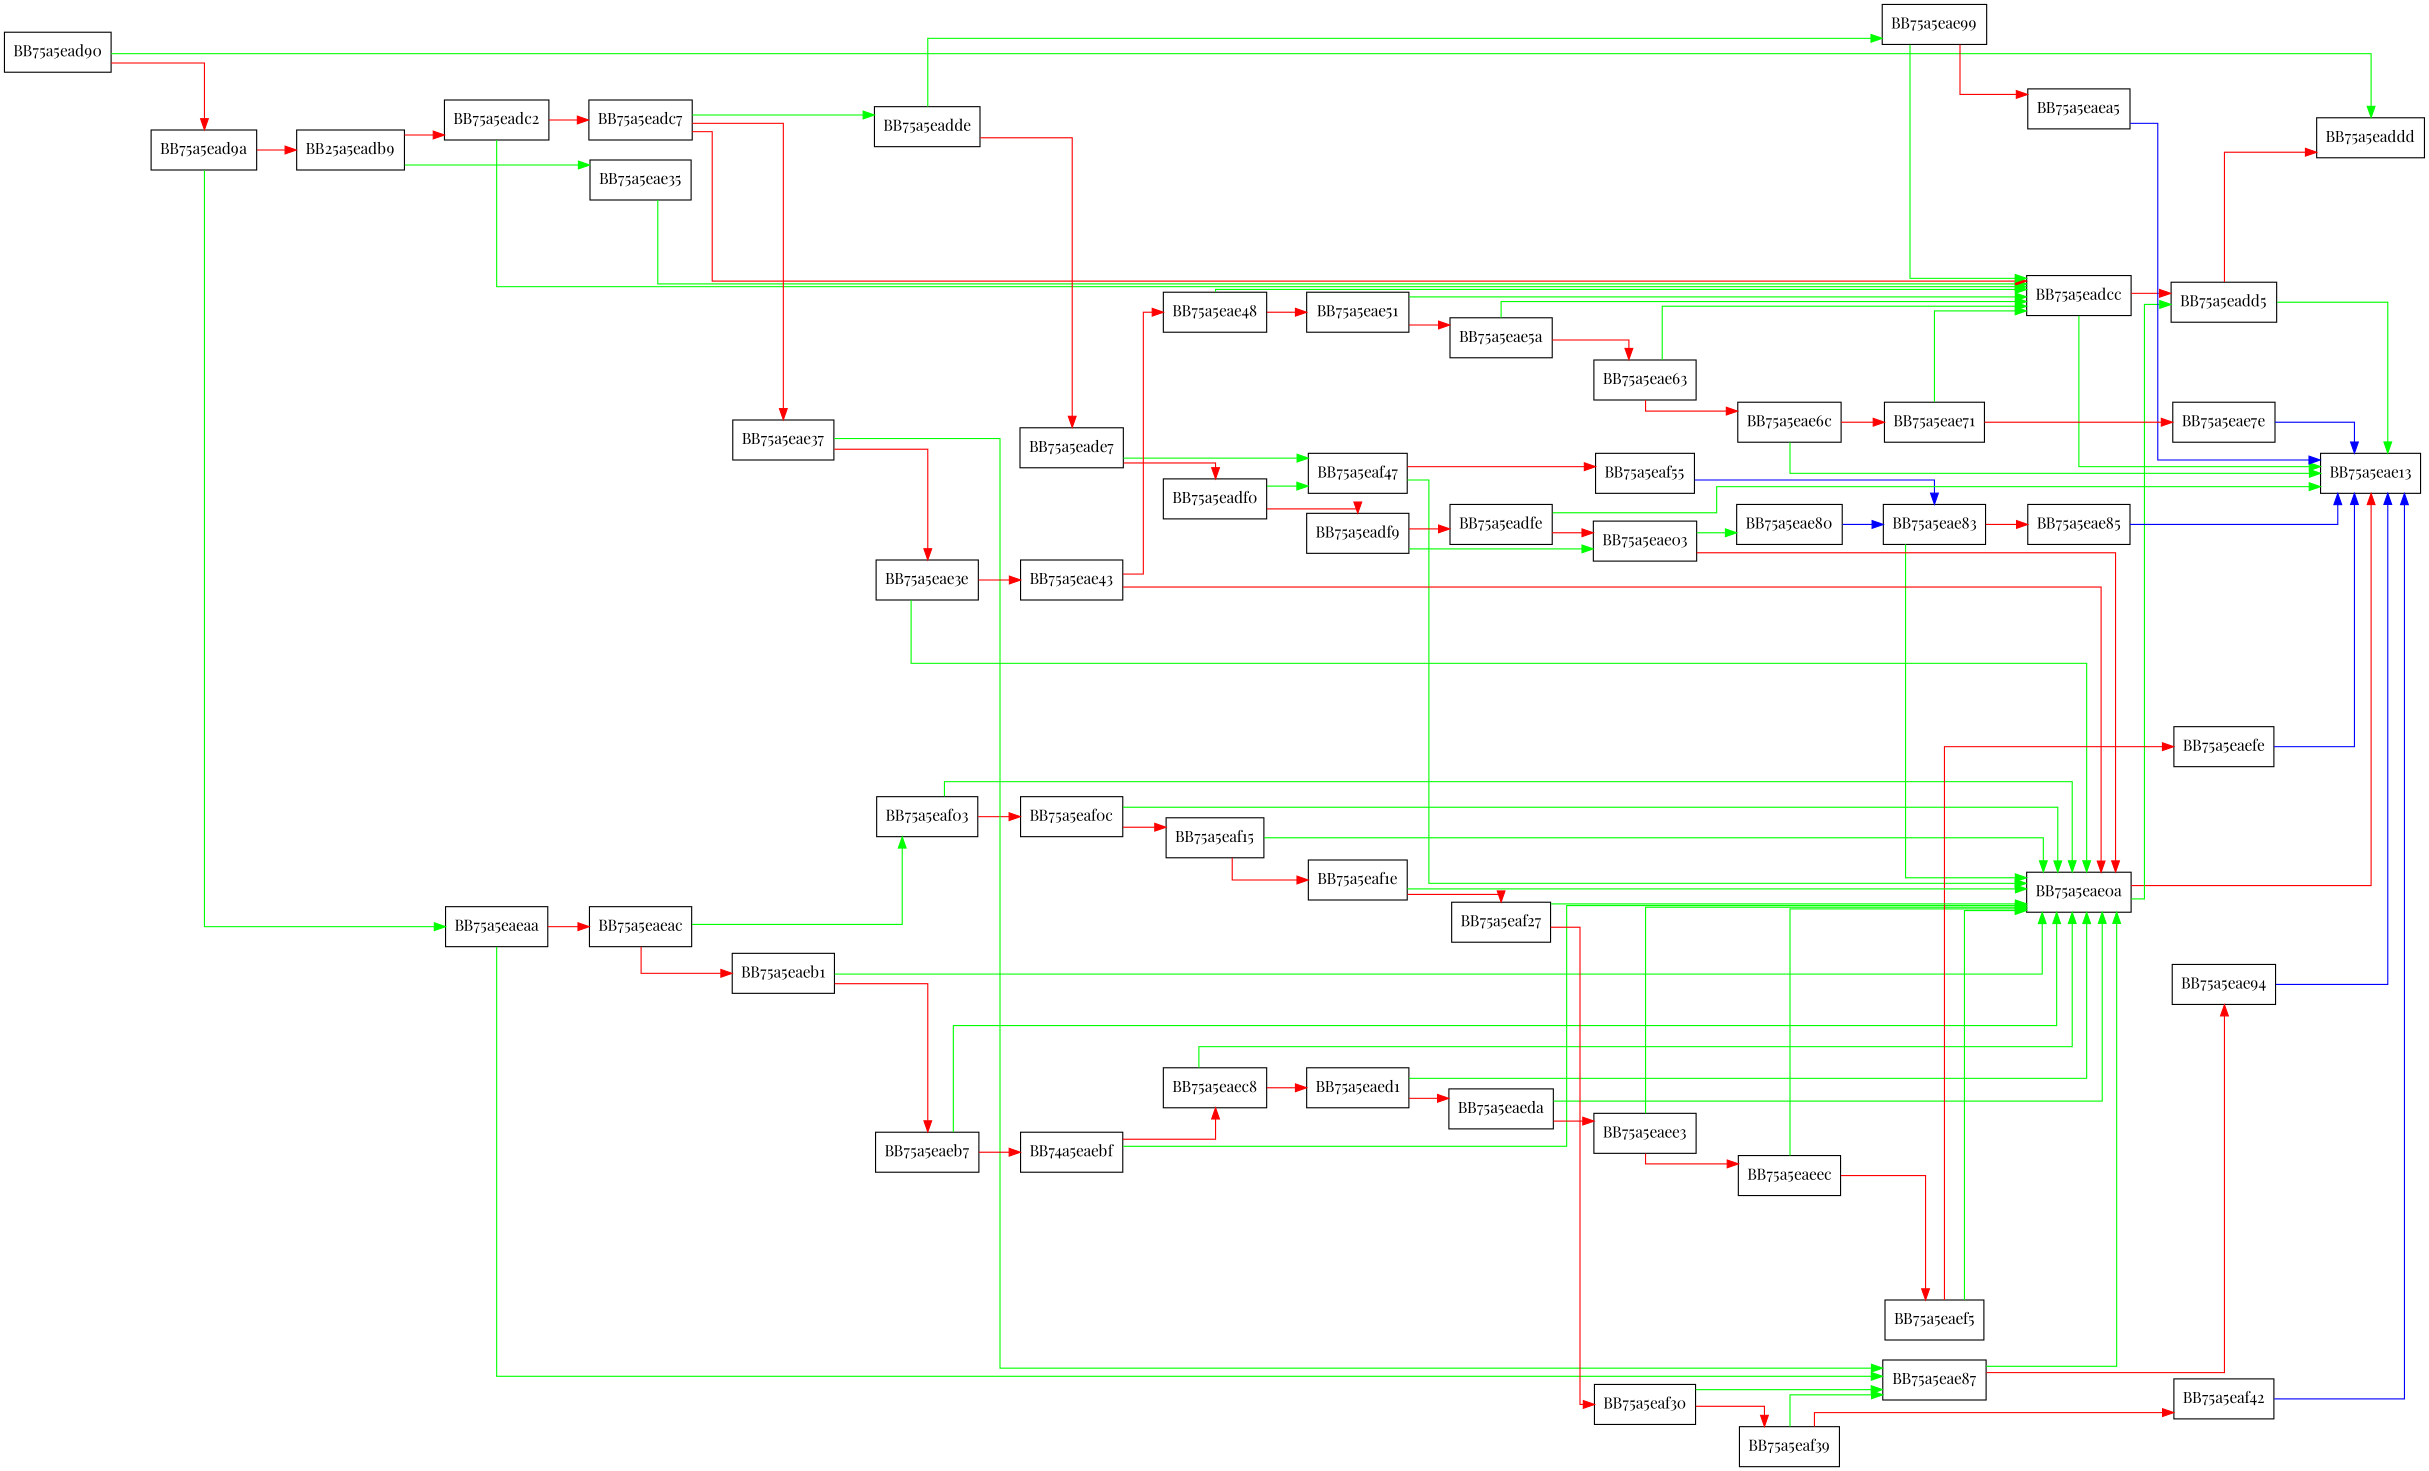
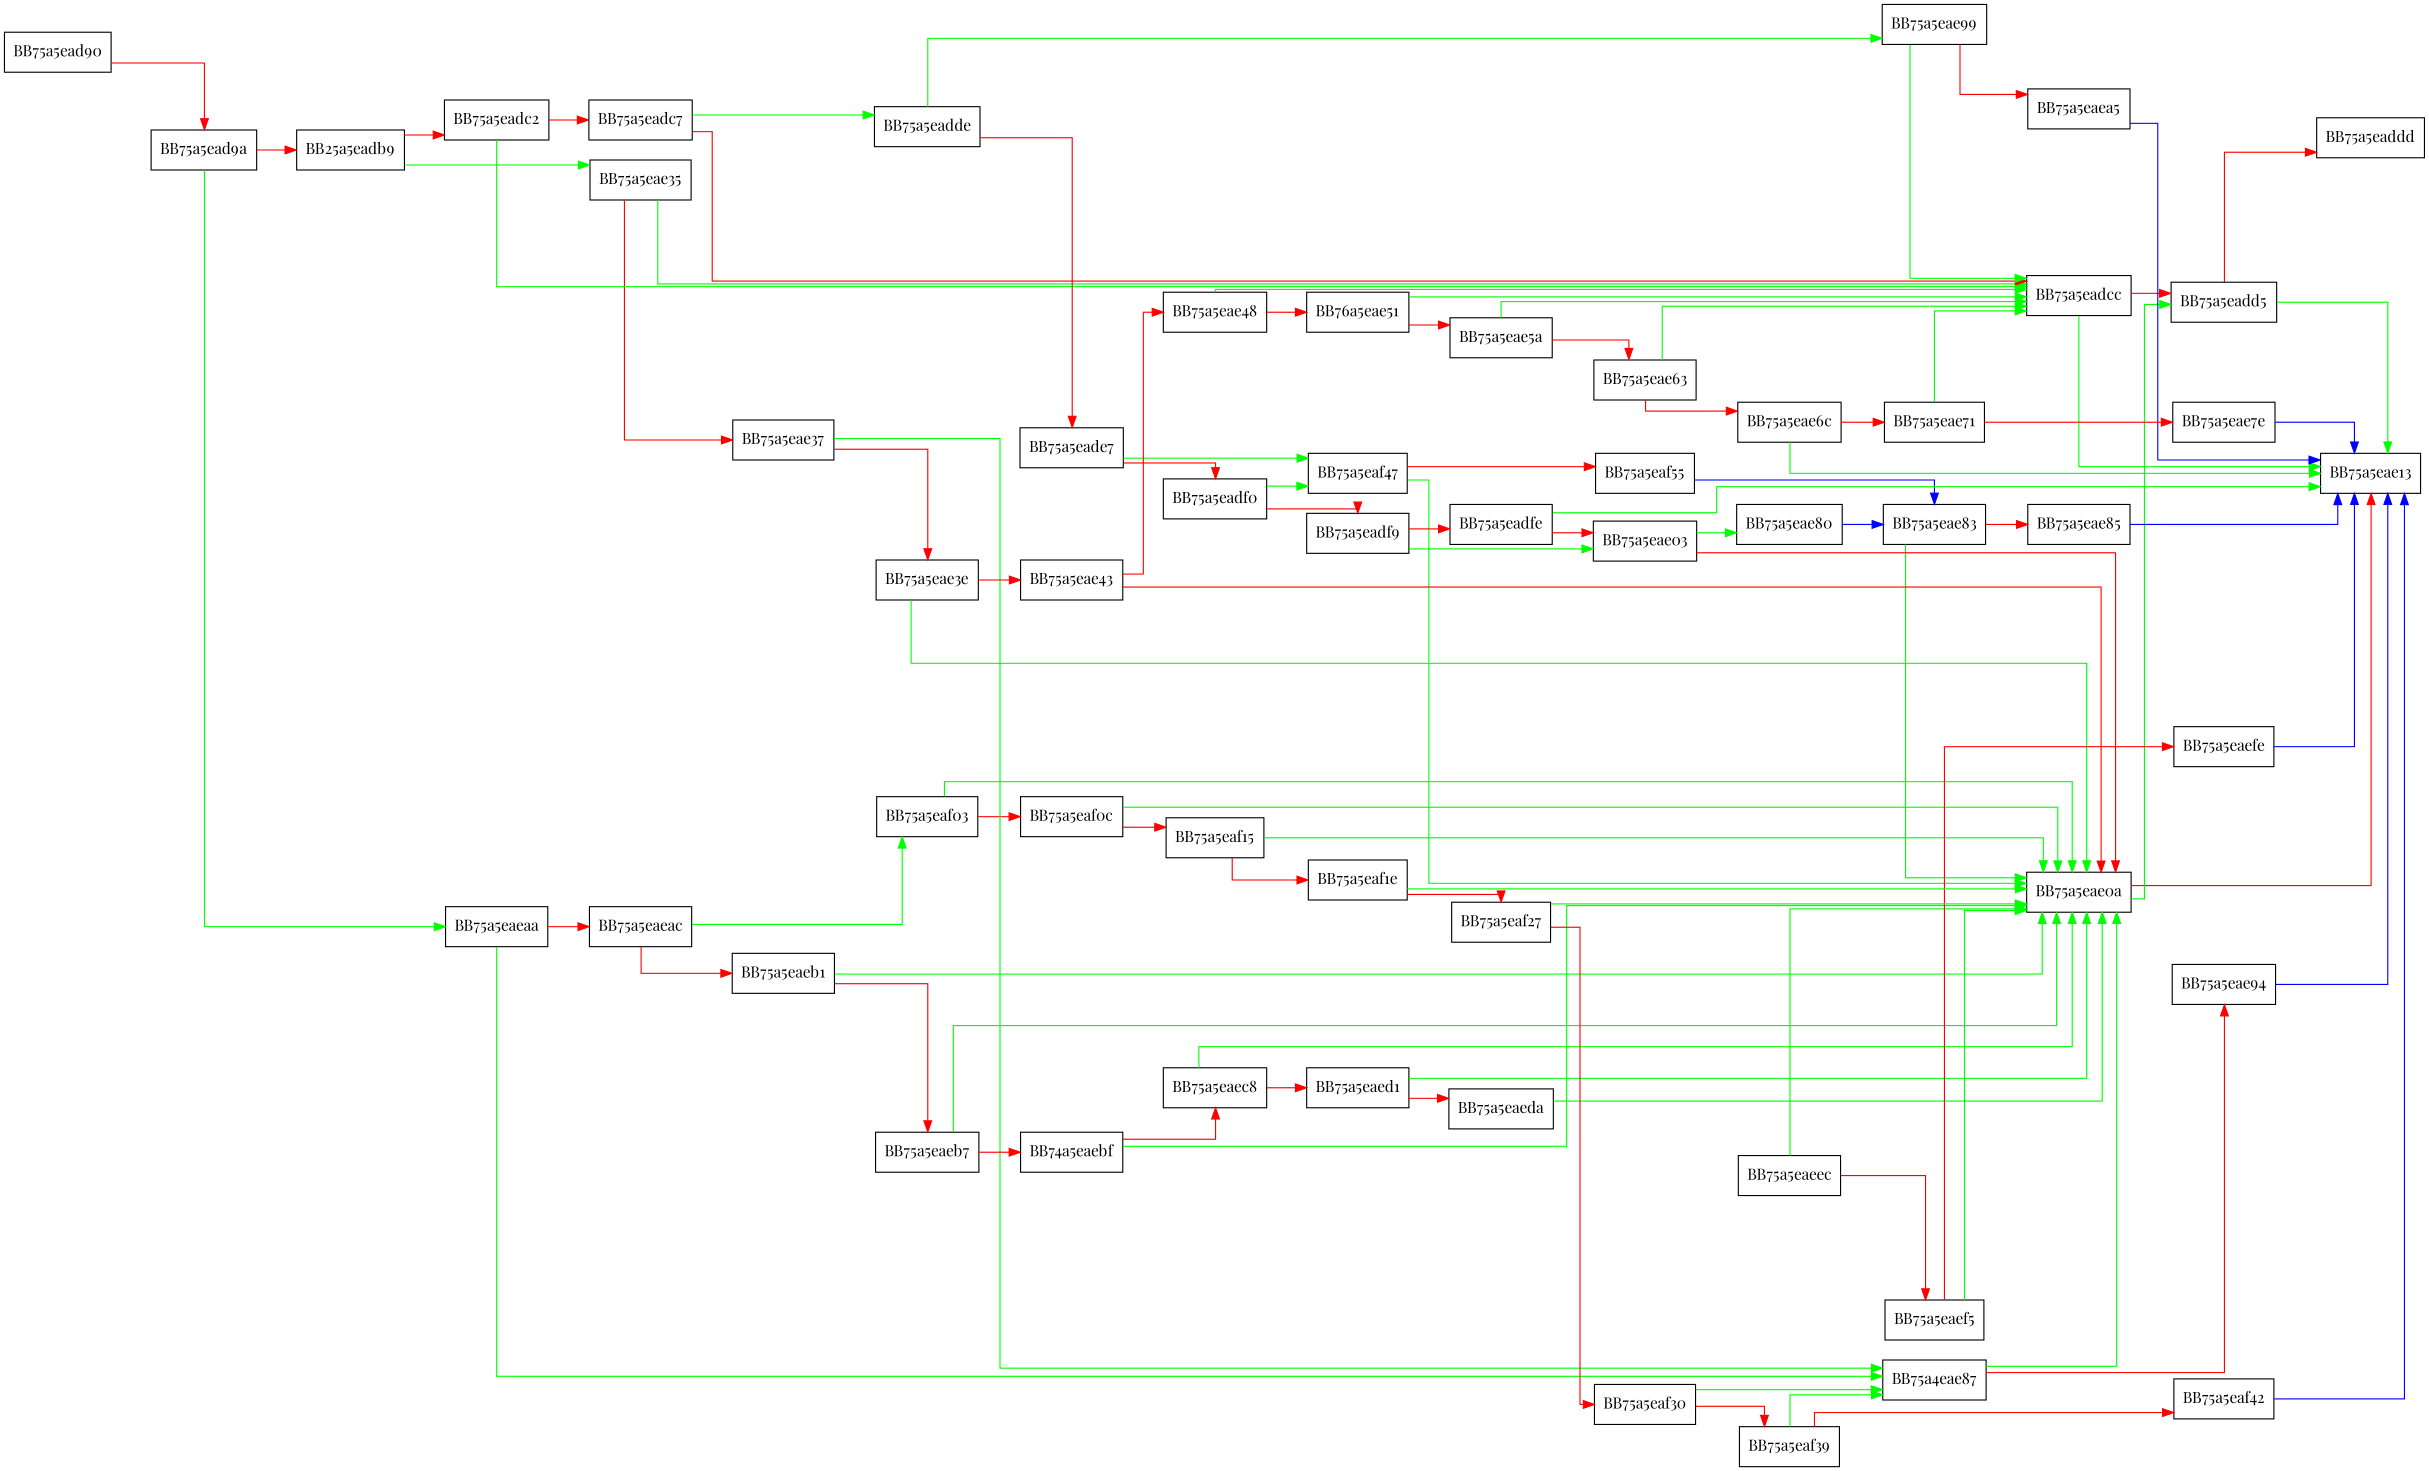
  digraph {
    fontname="Playfair Display"
    rankdir=LR
    splines=ortho
    node [fontname="Playfair Display" shape=box]
    edge [color=red fontname="Playfair Display"]
    BB75a5ead90
    BB75a5eaddd
    BB75a5ead9a
    BB75a5eaeaa
    n5 [label=BB25a5eadb9]
-   BB75a5eae87
+   BB75a5eae87 [label=BB75a4eae87]
    BB75a5eaeac
    BB75a5eae35
    BB75a5eadc2
    BB75a5eae0a
    BB75a5eae94
    BB75a5eaf03
    BB75a5eaeb1
    BB75a5eadcc
    BB75a5eae37
    BB75a5eadc7
    BB75a5eae13
    BB75a5eadd5
    BB75a5eae3e
    BB75a5eadde
    BB75a5eae99
    BB75a5eade7
    BB75a5eaea5
    BB75a5eaf47
    BB75a5eadf0
    BB75a5eaf55
    BB75a5eadf9
    BB75a5eae83
    BB75a5eae03
    BB75a5eadfe
    BB75a5eae80
    BB75a5eae85
    BB75a5eae43
    BB75a5eae48
-   BB75a5eae51
+   BB75a5eae51 [label=BB76a5eae51]
    BB75a5eae5a
    BB75a5eae63
    BB75a5eae6c
    BB75a5eae71
    BB75a5eae7e
    BB75a5eaf0c
    BB75a5eaeb7
    BB75a5eaf15
    n44 [label=BB74a5eaebf]
    BB75a5eaec8
    BB75a5eaed1
    BB75a5eaeda
-   BB75a5eaee3
    BB75a5eaeec
    BB75a5eaef5
    BB75a5eaefe
    BB75a5eaf1e
    BB75a5eaf27
    BB75a5eaf30
    BB75a5eaf39
    BB75a5eaf42
-   BB75a5ead90 -> BB75a5eaddd [color=green]
    BB75a5ead90 -> BB75a5ead9a
    BB75a5ead9a -> BB75a5eaeaa [color=green]
    BB75a5ead9a -> n5
    BB75a5eaeaa -> BB75a5eae87 [color=green]
    BB75a5eaeaa -> BB75a5eaeac
    n5 -> BB75a5eae35 [color=green]
    n5 -> BB75a5eadc2
    BB75a5eae87 -> BB75a5eae0a [color=green]
    BB75a5eae87 -> BB75a5eae94
    BB75a5eaeac -> BB75a5eaf03 [color=green]
    BB75a5eaeac -> BB75a5eaeb1
    BB75a5eae35 -> BB75a5eadcc [color=green]
-   BB75a5eadc7 -> BB75a5eae37
+   BB75a5eae35 -> BB75a5eae37
    BB75a5eadc2 -> BB75a5eadcc [color=green]
    BB75a5eadc2 -> BB75a5eadc7
    BB75a5eae0a -> BB75a5eae13
    BB75a5eae0a -> BB75a5eadd5 [color=green]
    BB75a5eae94 -> BB75a5eae13 [color=blue]
    BB75a5eaf03 -> BB75a5eae0a [color=green]
    BB75a5eaf03 -> BB75a5eaf0c
    BB75a5eaeb1 -> BB75a5eae0a [color=green]
    BB75a5eaeb1 -> BB75a5eaeb7
    BB75a5eadcc -> BB75a5eae13 [color=green]
    BB75a5eadcc -> BB75a5eadd5
    BB75a5eae37 -> BB75a5eae87 [color=green]
    BB75a5eae37 -> BB75a5eae3e
    BB75a5eadc7 -> BB75a5eadcc
    BB75a5eadc7 -> BB75a5eadde [color=green]
    BB75a5eadd5 -> BB75a5eaddd
    BB75a5eadd5 -> BB75a5eae13 [color=green]
    BB75a5eae3e -> BB75a5eae0a [color=green]
    BB75a5eae3e -> BB75a5eae43
    BB75a5eadde -> BB75a5eae99 [color=green]
    BB75a5eadde -> BB75a5eade7
    BB75a5eae99 -> BB75a5eadcc [color=green]
    BB75a5eae99 -> BB75a5eaea5
    BB75a5eade7 -> BB75a5eaf47 [color=green]
    BB75a5eade7 -> BB75a5eadf0
    BB75a5eaea5 -> BB75a5eae13 [color=blue]
    BB75a5eaf47 -> BB75a5eae0a [color=green]
    BB75a5eaf47 -> BB75a5eaf55
    BB75a5eadf0 -> BB75a5eaf47 [color=green]
    BB75a5eadf0 -> BB75a5eadf9
    BB75a5eaf55 -> BB75a5eae83 [color=blue]
    BB75a5eadf9 -> BB75a5eae03 [color=green]
    BB75a5eadf9 -> BB75a5eadfe
    BB75a5eae83 -> BB75a5eae0a [color=green]
    BB75a5eae83 -> BB75a5eae85
    BB75a5eae03 -> BB75a5eae0a
    BB75a5eae03 -> BB75a5eae80 [color=green]
    BB75a5eadfe -> BB75a5eae13 [color=green]
    BB75a5eadfe -> BB75a5eae03
    BB75a5eae80 -> BB75a5eae83 [color=blue]
    BB75a5eae85 -> BB75a5eae13 [color=blue]
    BB75a5eae43 -> BB75a5eae0a
    BB75a5eae43 -> BB75a5eae48
    BB75a5eae48 -> BB75a5eadcc [color=green]
    BB75a5eae48 -> BB75a5eae51
    BB75a5eae51 -> BB75a5eadcc [color=green]
    BB75a5eae51 -> BB75a5eae5a
    BB75a5eae5a -> BB75a5eadcc [color=green]
    BB75a5eae5a -> BB75a5eae63
    BB75a5eae63 -> BB75a5eadcc [color=green]
    BB75a5eae63 -> BB75a5eae6c
    BB75a5eae6c -> BB75a5eae13 [color=green]
    BB75a5eae6c -> BB75a5eae71
    BB75a5eae71 -> BB75a5eadcc [color=green]
    BB75a5eae71 -> BB75a5eae7e
    BB75a5eae7e -> BB75a5eae13 [color=blue]
    BB75a5eaf0c -> BB75a5eae0a [color=green]
    BB75a5eaf0c -> BB75a5eaf15
    BB75a5eaeb7 -> BB75a5eae0a [color=green]
    BB75a5eaeb7 -> n44
    BB75a5eaf15 -> BB75a5eae0a [color=green]
    BB75a5eaf15 -> BB75a5eaf1e
    n44 -> BB75a5eae0a [color=green]
    n44 -> BB75a5eaec8
    BB75a5eaec8 -> BB75a5eae0a [color=green]
    BB75a5eaec8 -> BB75a5eaed1
    BB75a5eaed1 -> BB75a5eae0a [color=green]
    BB75a5eaed1 -> BB75a5eaeda
    BB75a5eaeda -> BB75a5eae0a [color=green]
-   BB75a5eaeda -> BB75a5eaee3
-   BB75a5eaee3 -> BB75a5eae0a [color=green]
-   BB75a5eaee3 -> BB75a5eaeec
    BB75a5eaeec -> BB75a5eae0a [color=green]
    BB75a5eaeec -> BB75a5eaef5
    BB75a5eaef5 -> BB75a5eae0a [color=green]
    BB75a5eaef5 -> BB75a5eaefe
    BB75a5eaefe -> BB75a5eae13 [color=blue]
    BB75a5eaf1e -> BB75a5eae0a [color=green]
    BB75a5eaf1e -> BB75a5eaf27
    BB75a5eaf27 -> BB75a5eae0a [color=green]
    BB75a5eaf27 -> BB75a5eaf30
    BB75a5eaf30 -> BB75a5eae87 [color=green]
    BB75a5eaf30 -> BB75a5eaf39
    BB75a5eaf39 -> BB75a5eae87 [color=green]
    BB75a5eaf39 -> BB75a5eaf42
    BB75a5eaf42 -> BB75a5eae13 [color=blue]
  }
